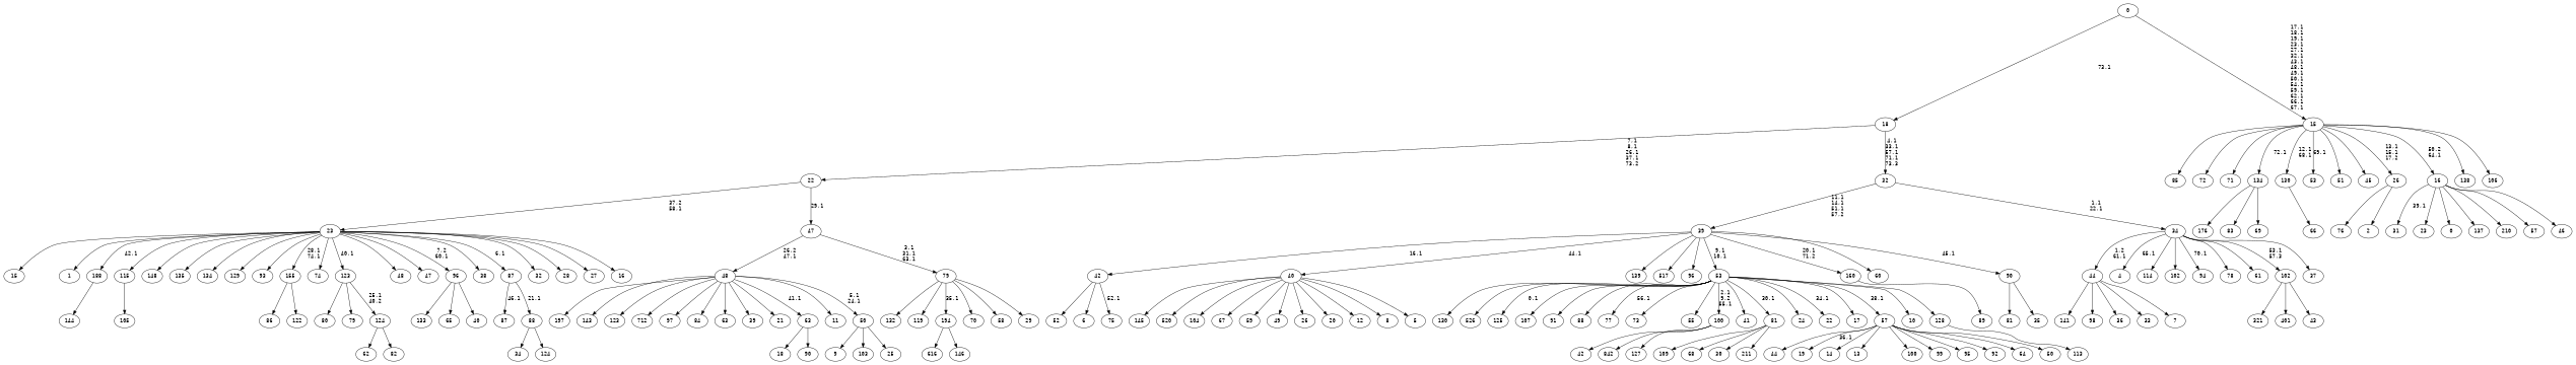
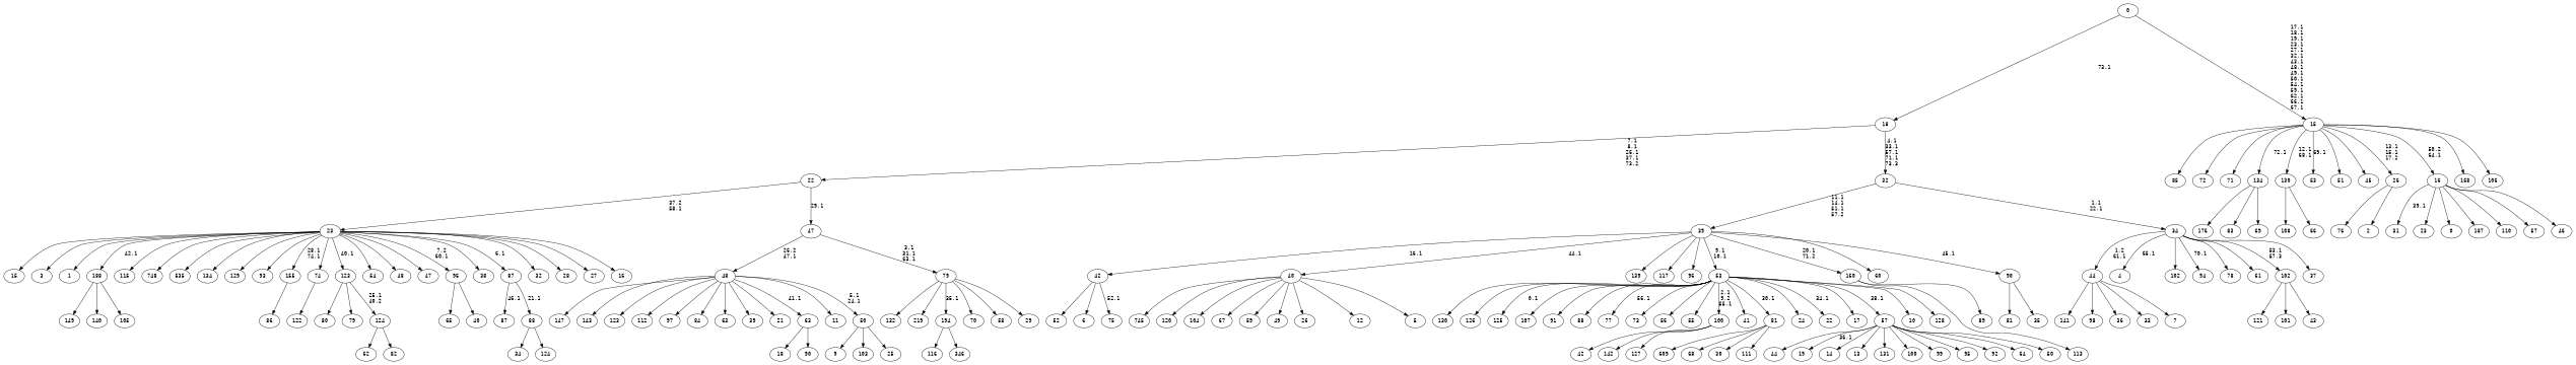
  digraph {
    fontname="DejaVu Sans Mono"
    node [fontname="DejaVu Sans Mono"]
    edge [fontname="DejaVu Sans Mono"]
-   n1 [label=144]
-   n2 [label=148]
-   n3 [label=197]
-   n4 [label=146]
-   n5 [label=145]
+   n1 [label=149]
+   n2 [label=748]
+   n3 [label=147]
+   n4 [label=346]
+   n5 [label=745]
    n6 [label=143]
-   n7 [label=842]
+   n7 [label=142]
    n8 [label=141]
+   n9 [label=140]
    n10 [label=139]
-   n11 [label=138]
-   n12 [label=137]
+   n11 [label=168]
+   n12 [label=187]
    n13 [label=176]
-   n14 [label=135]
+   n14 [label=535]
    n15 [label=134]
-   n16 [label=133]
    n17 [label=132]
+   n18 [label=131]
    n19 [label=130]
    n20 [label=129]
    n21 [label=128]
    n22 [label=127]
-   n23 [label=526]
+   n23 [label=126]
    n24 [label=125]
    n25 [label=124]
    n26 [label=123]
    n27 [label=122]
-   n28 [label=321]
-   n29 [label=520]
-   n30 [label=119]
-   n31 [label=517]
-   n32 [label=616]
+   n28 [label=121]
+   n29 [label=120]
+   n30 [label=219]
+   n31 [label=117]
+   n32 [label=116]
    n33 [label=194]
    n34 [label=115]
-   n35 [label=114]
    n36 [label=113]
-   n37 [label=712]
-   n38 [label=211]
-   n39 [label=210]
-   n40 [label=109]
+   n37 [label=112]
+   n38 [label=111]
+   n39 [label=110]
+   n40 [label=609]
+   n41 [label=108]
    n42 [label=107]
    n43 [label=106]
    n44 [label=105]
    n45 [label=188]
    n46 [label=104]
    n47 [label=103]
    n48 [label=102]
-   n49 [label=401]
+   n49 [label=101]
    n50 [label=100]
    n51 [label=99]
    n52 [label=98]
    n53 [label=97]
    n54 [label=96]
    n55 [label=95]
    n56 [label=94]
    n57 [label=93]
    n58 [label=92]
    n59 [label=91]
    n60 [label=90]
    n61 [label=89]
    160
    n63 [label=88]
    n64 [label=87]
    n65 [label=86]
    155
    n67 [label=85]
    n68 [label=84]
    n69 [label=83]
    n70 [label=82]
    n71 [label=81]
    n72 [label=80]
    n73 [label=79]
    n74 [label=78]
    n75 [label=77]
    n76 [label=76]
    n77 [label=75]
    n78 [label=74]
    n79 [label=73]
    n80 [label=72]
    n81 [label=71]
    n82 [label=70]
    n83 [label=69]
    134
    n85 [label=68]
    n86 [label=67]
    n87 [label=66]
    130
    n89 [label=65]
    n90 [label=64]
    n91 [label=63]
    n92 [label=62]
    124
    123
    n95 [label=61]
    n96 [label=60]
    n97 [label=59]
    n98 [label=58]
    n99 [label=57]
+   n100 [label=56]
    n101 [label=55]
+   n102 [label=54]
    n103 [label=53]
    n104 [label=52]
    n105 [label=51]
    n106 [label=50]
    n107 [label=49]
    n108 [label=48]
    n109 [label=47]
    n110 [label=46]
    n111 [label=45]
    n112 [label=44]
    n113 [label=43]
    102
    n115 [label=42]
    100
    n117 [label=41]
    n118 [label=40]
    96
    n120 [label=39]
    n121 [label=38]
    n122 [label=37]
    n123 [label=36]
    n124 [label=35]
    90
    n126 [label=34]
    88
    87
    n129 [label=33]
    n130 [label=32]
    n131 [label=31]
    n132 [label=30]
    81
    n134 [label=29]
    79
    n136 [label=28]
    n137 [label=27]
    n138 [label=26]
    n139 [label=25]
    n140 [label=24]
    n141 [label=23]
    n142 [label=22]
    n143 [label=21]
-   n144 [label=20]
    n145 [label=19]
    n146 [label=18]
    63
    n148 [label=17]
    n149 [label=16]
    n150 [label=15]
    n151 [label=14]
    n152 [label=13]
    57
    n154 [label=12]
    n155 [label=11]
    n156 [label=10]
    53
    n158 [label=9]
    50
    48
    47
-   n162 [label=8]
    n163 [label=7]
    44
    n165 [label=6]
    42
    n167 [label=5]
    40
    39
    n170 [label=4]
    34
    32
+   n173 [label=3]
    n174 [label=2]
    26
    n176 [label=1]
    23
    22
    18
    n180 [label=0]
    16
    15
    0
    n33 -> n4
    n33 -> n32
    n45 -> n1
-   n34 -> n44
-   n21 -> n36
+   n45 -> n9
+   n45 -> n44
+   160 -> n36
    160 -> n61
-   155 -> n27
+   n78 -> n27
    155 -> n65
    134 -> n13
    134 -> n69
    134 -> n83
+   130 -> n41
    130 -> n87
    124 -> n70
    124 -> n92
    123 -> n72
    123 -> n73
    123 -> 124 [label="25,1\n40,2"]
    102 -> n28
    102 -> n49
    102 -> n113
    100 -> n7
    100 -> n22
    100 -> n115
-   96 -> n16
    96 -> n89
    96 -> n118
    90 -> n71
    90 -> n124
    88 -> n25
    88 -> n126
    87 -> n64 [label="46,1"]
    87 -> 88 [label="21,1"]
    81 -> n38
    81 -> n40
    81 -> n85
    81 -> n132
    79 -> n17
    79 -> n30
    79 -> n33 [label="35,1"]
    79 -> n82
    79 -> n98
    79 -> n134
    63 -> n60
    63 -> n146
+   57 -> n18
    57 -> n50
    57 -> n51
    57 -> n55
    57 -> n58
    57 -> n90
    57 -> n106
    57 -> n112
    57 -> n145 [label="36,1"]
    57 -> n151
    57 -> n152
    53 -> n19
    53 -> n21
    53 -> n23
    53 -> n24 [label="0,1"]
    53 -> n42
    53 -> n59
    53 -> n63
    53 -> n75 [label="56,1"]
    53 -> n79
+   53 -> n100
    53 -> n101
    53 -> 100 [label="2,1\n9,2\n55,1"]
    53 -> n117
    53 -> 81 [label="30,1"]
    53 -> n140
    53 -> n142 [label="34,1"]
    53 -> n148
    53 -> 57 [label="38,1"]
    53 -> n156
    50 -> n47
    50 -> n139
    50 -> n158
    48 -> n3
    48 -> n6
    48 -> n26
    48 -> n37
    48 -> n53
    48 -> n68
    48 -> n91
    48 -> n120
    48 -> n143
    48 -> 63 [label="41,1"]
    48 -> n155
    48 -> 50 [label="5,1\n24,1"]
    47 -> 79 [label="3,1\n31,1\n63,1"]
    47 -> 48 [label="26,2\n47,1"]
    44 -> n8
    44 -> n52
    44 -> n123
    44 -> n129
    44 -> n163
    42 -> n77 [label="52,1"]
    42 -> n104
    42 -> n165
    40 -> n5
    40 -> n29
    40 -> n46
    40 -> n86
    40 -> n97
    40 -> n107
    40 -> n138
-   40 -> n144
    40 -> n154
-   40 -> n162
    40 -> n167
    39 -> n10
    39 -> n31
    39 -> n54
    39 -> 160 [label="20,1\n71,2"]
    39 -> n96
    39 -> 90 [label="45,1"]
    39 -> 53 [label="9,1\n10,1"]
    39 -> 42 [label="16,1"]
    39 -> 40 [label="44,1"]
-   34 -> n35
    34 -> n48
    34 -> n56 [label="70,1"]
    34 -> n74
    34 -> n95
    34 -> 102 [label="53,1\n57,3"]
    34 -> n122
    34 -> 44 [label="1,2\n61,1"]
    34 -> n170 [label="65,1"]
    32 -> 39 [label="11,1\n14,1\n51,1\n57,2"]
    32 -> 34 [label="1,1\n22,1"]
    26 -> n76
    26 -> n174
    23 -> n2
    23 -> n14
    23 -> n15
    23 -> n20
    23 -> n34
    23 -> n45 [label="42,1"]
    23 -> n57
    23 -> 155 [label="28,1\n74,1"]
    23 -> n78
    23 -> 123 [label="40,1"]
+   23 -> n102
    23 -> n108
    23 -> n109
    23 -> 96 [label="7,2\n60,1"]
    23 -> n121
    23 -> 87 [label="6,1"]
    23 -> n130
    23 -> n136
    23 -> n137
    23 -> n149
    23 -> n150
+   23 -> n173
    23 -> n176
    22 -> 47 [label="29,1"]
    22 -> 23 [label="37,2\n58,1"]
    18 -> 32 [label="4,1\n33,1\n57,1\n71,1\n73,3"]
    18 -> 22 [label="7,1\n8,1\n26,1\n37,1\n73,2"]
    16 -> n12
    16 -> n39
    16 -> n99
    16 -> n110
    16 -> n131 [label="39,1"]
    16 -> n141
    16 -> n180
    15 -> n11
    15 -> n43
    15 -> n67
    15 -> n80
    15 -> n81
    15 -> 134 [label="72,1"]
    15 -> 130 [label="12,1\n68,1"]
    15 -> n103 [label="69,1"]
    15 -> n105
    15 -> n111
    15 -> 26 [label="13,1\n15,1\n17,2"]
    15 -> 16 [label="50,2\n64,1"]
    0 -> 18 [label="73,1"]
    0 -> 15 [label="17,1\n18,1\n19,1\n23,1\n27,1\n32,1\n43,1\n48,1\n49,1\n50,1\n54,1\n59,1\n62,1\n66,1\n67,1"]
  }
